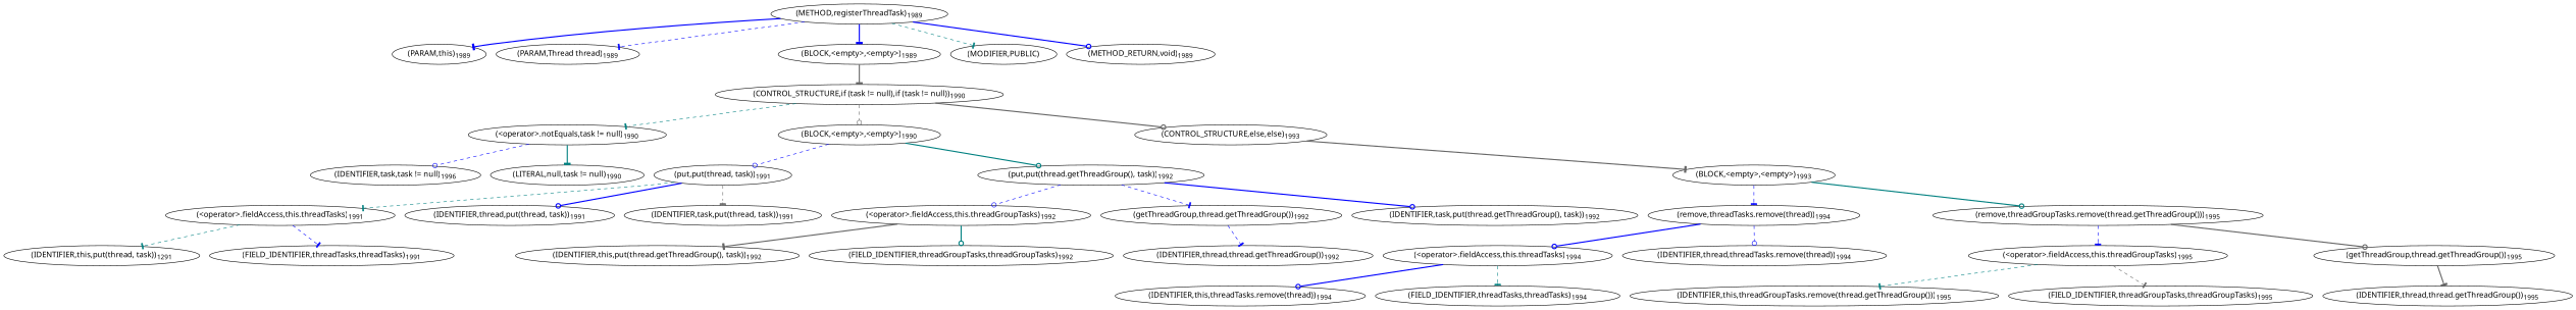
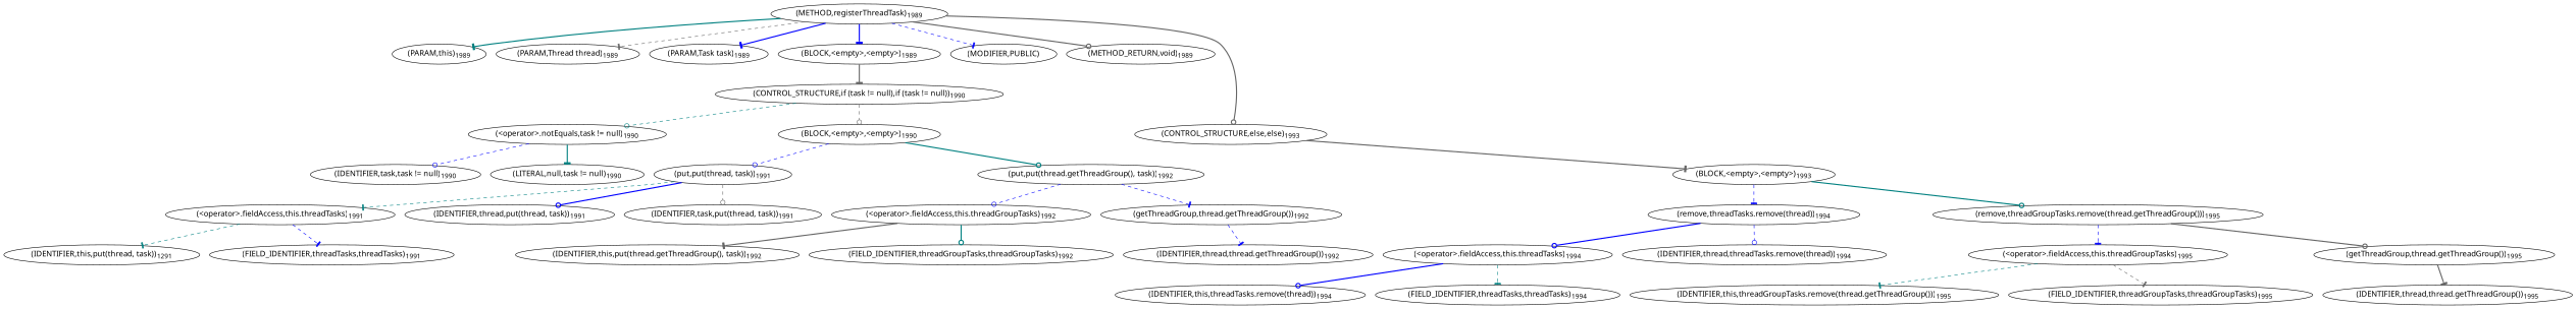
  digraph {
    fontname="Noto Sans"
    node [fontname="Noto Sans"]
    edge [arrowhead=tee color=blue fontname="Noto Sans" style=dashed]
    n1 [label=<(METHOD,registerThreadTask)<SUB>1989</SUB>>]
    n2 [label=<(PARAM,this)<SUB>1989</SUB>>]
    n3 [label=<(PARAM,Thread thread)<SUB>1989</SUB>>]
+   n4 [label=<(PARAM,Task task)<SUB>1989</SUB>>]
    n5 [label=<(BLOCK,&lt;empty&gt;,&lt;empty&gt;)<SUB>1989</SUB>>]
    n6 [label=<(MODIFIER,PUBLIC)>]
    n7 [label=<(METHOD_RETURN,void)<SUB>1989</SUB>>]
    n8 [label=<(CONTROL_STRUCTURE,if (task != null),if (task != null))<SUB>1990</SUB>>]
    n9 [label=<(&lt;operator&gt;.notEquals,task != null)<SUB>1990</SUB>>]
    n10 [label=<(BLOCK,&lt;empty&gt;,&lt;empty&gt;)<SUB>1990</SUB>>]
    n11 [label=<(CONTROL_STRUCTURE,else,else)<SUB>1993</SUB>>]
-   n12 [label=<(IDENTIFIER,task,task != null)<SUB>1996</SUB>>]
+   n12 [label=<(IDENTIFIER,task,task != null)<SUB>1990</SUB>>]
    n13 [label=<(LITERAL,null,task != null)<SUB>1990</SUB>>]
    n14 [label=<(put,put(thread, task))<SUB>1991</SUB>>]
    n15 [label=<(put,put(thread.getThreadGroup(), task))<SUB>1992</SUB>>]
    n16 [label=<(BLOCK,&lt;empty&gt;,&lt;empty&gt;)<SUB>1993</SUB>>]
    n17 [label=<(&lt;operator&gt;.fieldAccess,this.threadTasks)<SUB>1991</SUB>>]
    n18 [label=<(IDENTIFIER,thread,put(thread, task))<SUB>1991</SUB>>]
    n19 [label=<(IDENTIFIER,task,put(thread, task))<SUB>1991</SUB>>]
    n20 [label=<(&lt;operator&gt;.fieldAccess,this.threadGroupTasks)<SUB>1992</SUB>>]
    n21 [label=<(getThreadGroup,thread.getThreadGroup())<SUB>1992</SUB>>]
-   n22 [label=<(IDENTIFIER,task,put(thread.getThreadGroup(), task))<SUB>1992</SUB>>]
    n23 [label=<(IDENTIFIER,this,put(thread, task))<SUB>1291</SUB>>]
    n24 [label=<(FIELD_IDENTIFIER,threadTasks,threadTasks)<SUB>1991</SUB>>]
    n25 [label=<(IDENTIFIER,this,put(thread.getThreadGroup(), task))<SUB>1992</SUB>>]
    n26 [label=<(FIELD_IDENTIFIER,threadGroupTasks,threadGroupTasks)<SUB>1992</SUB>>]
    n27 [label=<(IDENTIFIER,thread,thread.getThreadGroup())<SUB>1992</SUB>>]
    n28 [label=<(remove,threadTasks.remove(thread))<SUB>1994</SUB>>]
    n29 [label=<(remove,threadGroupTasks.remove(thread.getThreadGroup()))<SUB>1995</SUB>>]
    n30 [label=<(&lt;operator&gt;.fieldAccess,this.threadTasks)<SUB>1994</SUB>>]
    n31 [label=<(IDENTIFIER,thread,threadTasks.remove(thread))<SUB>1994</SUB>>]
    n32 [label=<(&lt;operator&gt;.fieldAccess,this.threadGroupTasks)<SUB>1995</SUB>>]
    n33 [label=<(getThreadGroup,thread.getThreadGroup())<SUB>1995</SUB>>]
    n34 [label=<(IDENTIFIER,this,threadTasks.remove(thread))<SUB>1994</SUB>>]
    n35 [label=<(FIELD_IDENTIFIER,threadTasks,threadTasks)<SUB>1994</SUB>>]
    n36 [label=<(IDENTIFIER,this,threadGroupTasks.remove(thread.getThreadGroup()))<SUB>1995</SUB>>]
    n37 [label=<(FIELD_IDENTIFIER,threadGroupTasks,threadGroupTasks)<SUB>1995</SUB>>]
    n38 [label=<(IDENTIFIER,thread,thread.getThreadGroup())<SUB>1995</SUB>>]
-   n1 -> n2 [style=bold]
-   n1 -> n3
+   n1 -> n2 [color=teal style=bold]
+   n1 -> n3 [color=gray40]
+   n1 -> n4 [style=bold]
    n1 -> n5 [style=bold]
-   n1 -> n6 [color=teal]
-   n1 -> n7 [arrowhead=odot style=bold]
+   n1 -> n6
+   n1 -> n7 [arrowhead=odot color=gray40 style=bold]
    n5 -> n8 [color=gray40 style=bold]
-   n8 -> n9 [color=teal]
+   n8 -> n9 [arrowhead=odot color=teal]
    n8 -> n10 [arrowhead=odot color=gray40]
-   n8 -> n11 [arrowhead=odot color=gray40 style=bold]
+   n1 -> n11 [arrowhead=odot color=gray40 style=bold]
    n9 -> n12 [arrowhead=odot]
    n9 -> n13 [color=teal style=bold]
    n10 -> n14 [arrowhead=odot]
    n10 -> n15 [arrowhead=odot color=teal style=bold]
    n11 -> n16 [color=gray40 style=bold]
    n14 -> n17 [color=teal]
    n14 -> n18 [arrowhead=odot style=bold]
-   n14 -> n19 [color=gray40]
+   n14 -> n19 [arrowhead=odot color=gray40]
    n15 -> n20 [arrowhead=odot]
    n15 -> n21
-   n15 -> n22 [arrowhead=odot style=bold]
    n16 -> n28
    n16 -> n29 [arrowhead=odot color=teal style=bold]
    n17 -> n23 [color=teal]
    n17 -> n24
    n20 -> n25 [color=gray40 style=bold]
    n20 -> n26 [arrowhead=odot color=teal style=bold]
    n21 -> n27
    n28 -> n30 [arrowhead=odot style=bold]
    n28 -> n31 [arrowhead=odot]
    n29 -> n32
    n29 -> n33 [arrowhead=odot color=gray40 style=bold]
    n30 -> n34 [arrowhead=odot style=bold]
    n30 -> n35 [color=teal]
    n32 -> n36 [color=teal]
    n32 -> n37 [color=gray40]
    n33 -> n38 [color=gray40 style=bold]
  }
